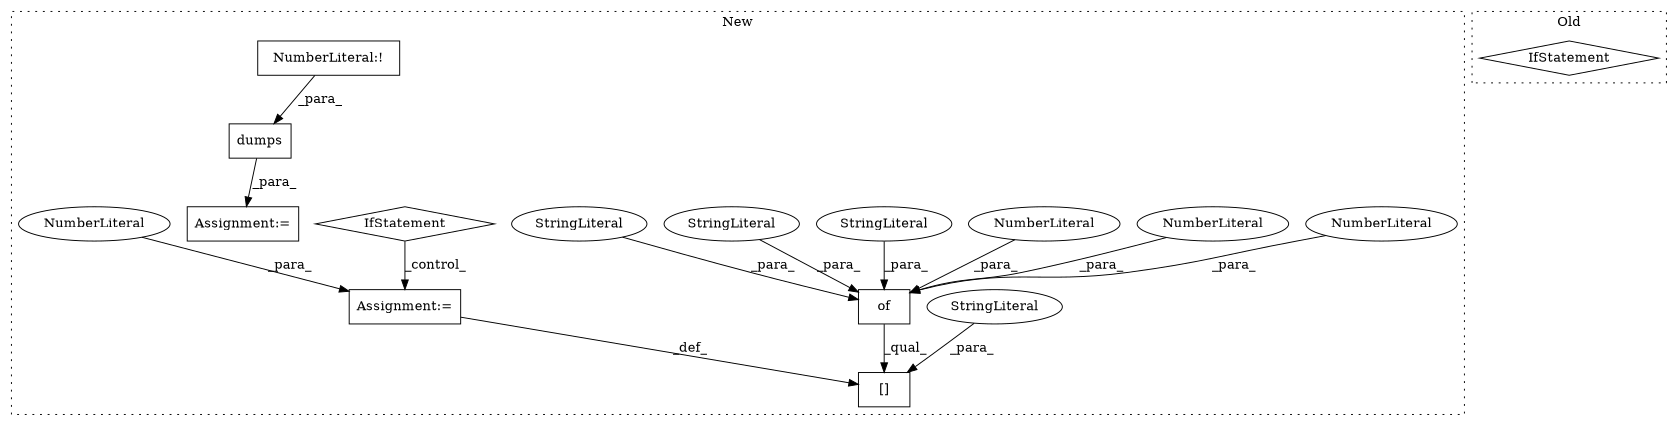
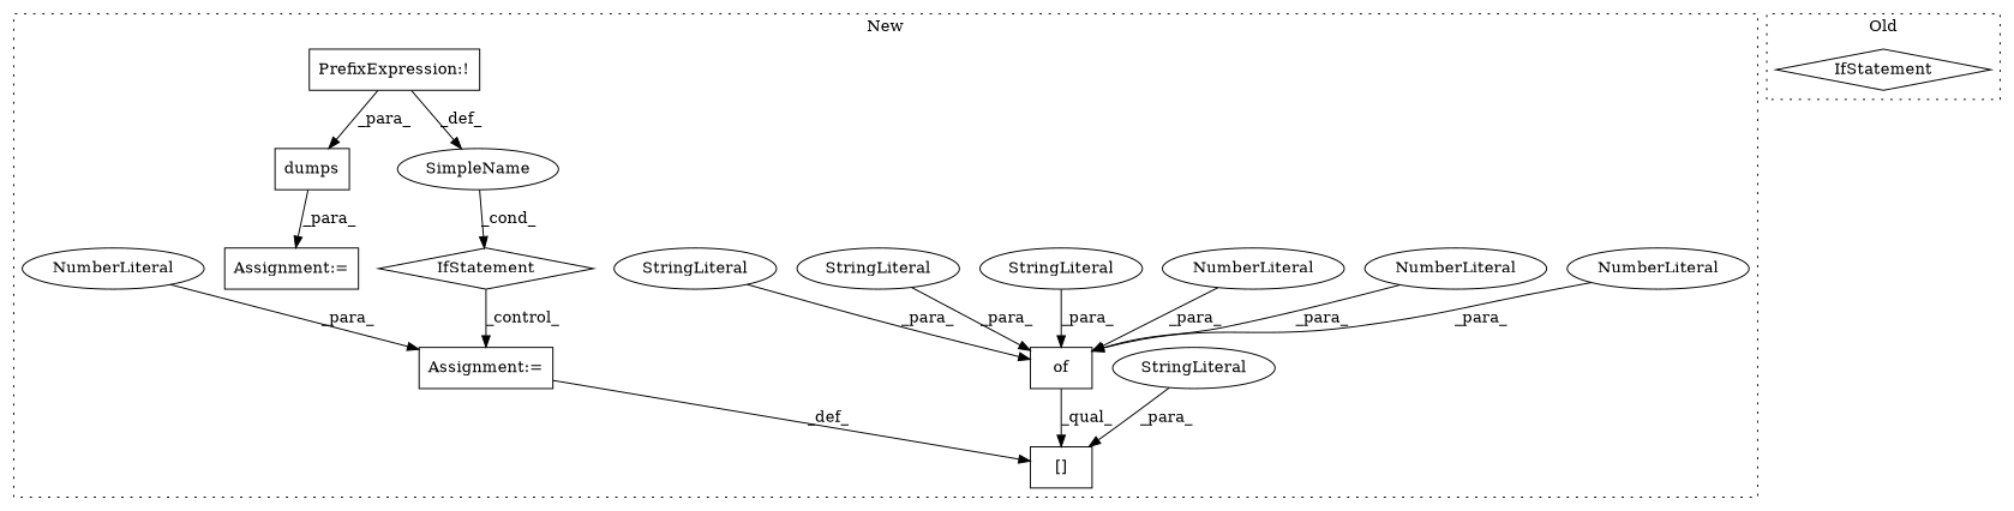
  digraph {
    node [a=34 l=1 shape=ellipse]
    n1 [a=32 l="6,1" label=dumps s="2119,2131" shape=box]
    n2 [a=7 label="Assignment:=" s=2113 shape=box]
    n3 [a=32 l="3,1" label=of s="1892,2016" shape=box]
    n4 [l=3 label=NumberLiteral s=1963]
    n5 [l=3 label=NumberLiteral s=2013]
    n6 [a=2 l="7,1" label="[]" s="2060,2092" shape=box]
    n7 [l=2 label=NumberLiteral s=1920]
    n8 [a=45 l=45 label=StringLiteral s=1967]
    n9 [a=45 l=25 label=StringLiteral s=2067]
    n10 [a=45 l=39 label=StringLiteral s=1923]
    n11 [a=45 l=24 label=StringLiteral s=1895]
    n12 [a=7 label="Assignment:=" s=2093 shape=box]
-   n13 [a=38 label="NumberLiteral:!" s=2027 shape=box]
+   n13 [a=38 label="PrefixExpression:!" s=2027 shape=box]
    n14 [label=NumberLiteral s=2094]
+   n15 [a=42 label=SimpleName l=""]
    n16 [a=25 l="4,2" label=IfStatement s="2023,2050" shape=diamond]
    n17 [a=25 l=3 label=IfStatement s=2032 shape=diamond]
    subgraph cluster_1 {
      label=New
      style=dotted
      n1
      n2
      n3
      n4
      n5
      n6
      n7
      n8
      n9
      n10
      n11
      n12
      n13
      n14
+     n15
      n16
    }
    subgraph cluster_2 {
      label=Old
      style=dotted
      n17
    }
    n1 -> n2 [label=_para_]
    n3 -> n6 [label=_qual_]
    n4 -> n3 [label=_para_]
    n5 -> n3 [label=_para_]
    n7 -> n3 [label=_para_]
    n8 -> n3 [label=_para_]
    n9 -> n6 [label=_para_]
    n10 -> n3 [label=_para_]
    n11 -> n3 [label=_para_]
    n12 -> n6 [label=_def_]
    n13 -> n1 [label=_para_]
+   n13 -> n15 [label=_def_]
    n14 -> n12 [label=_para_]
+   n15 -> n16 [label=_cond_]
    n16 -> n12 [label=_control_]
  }
